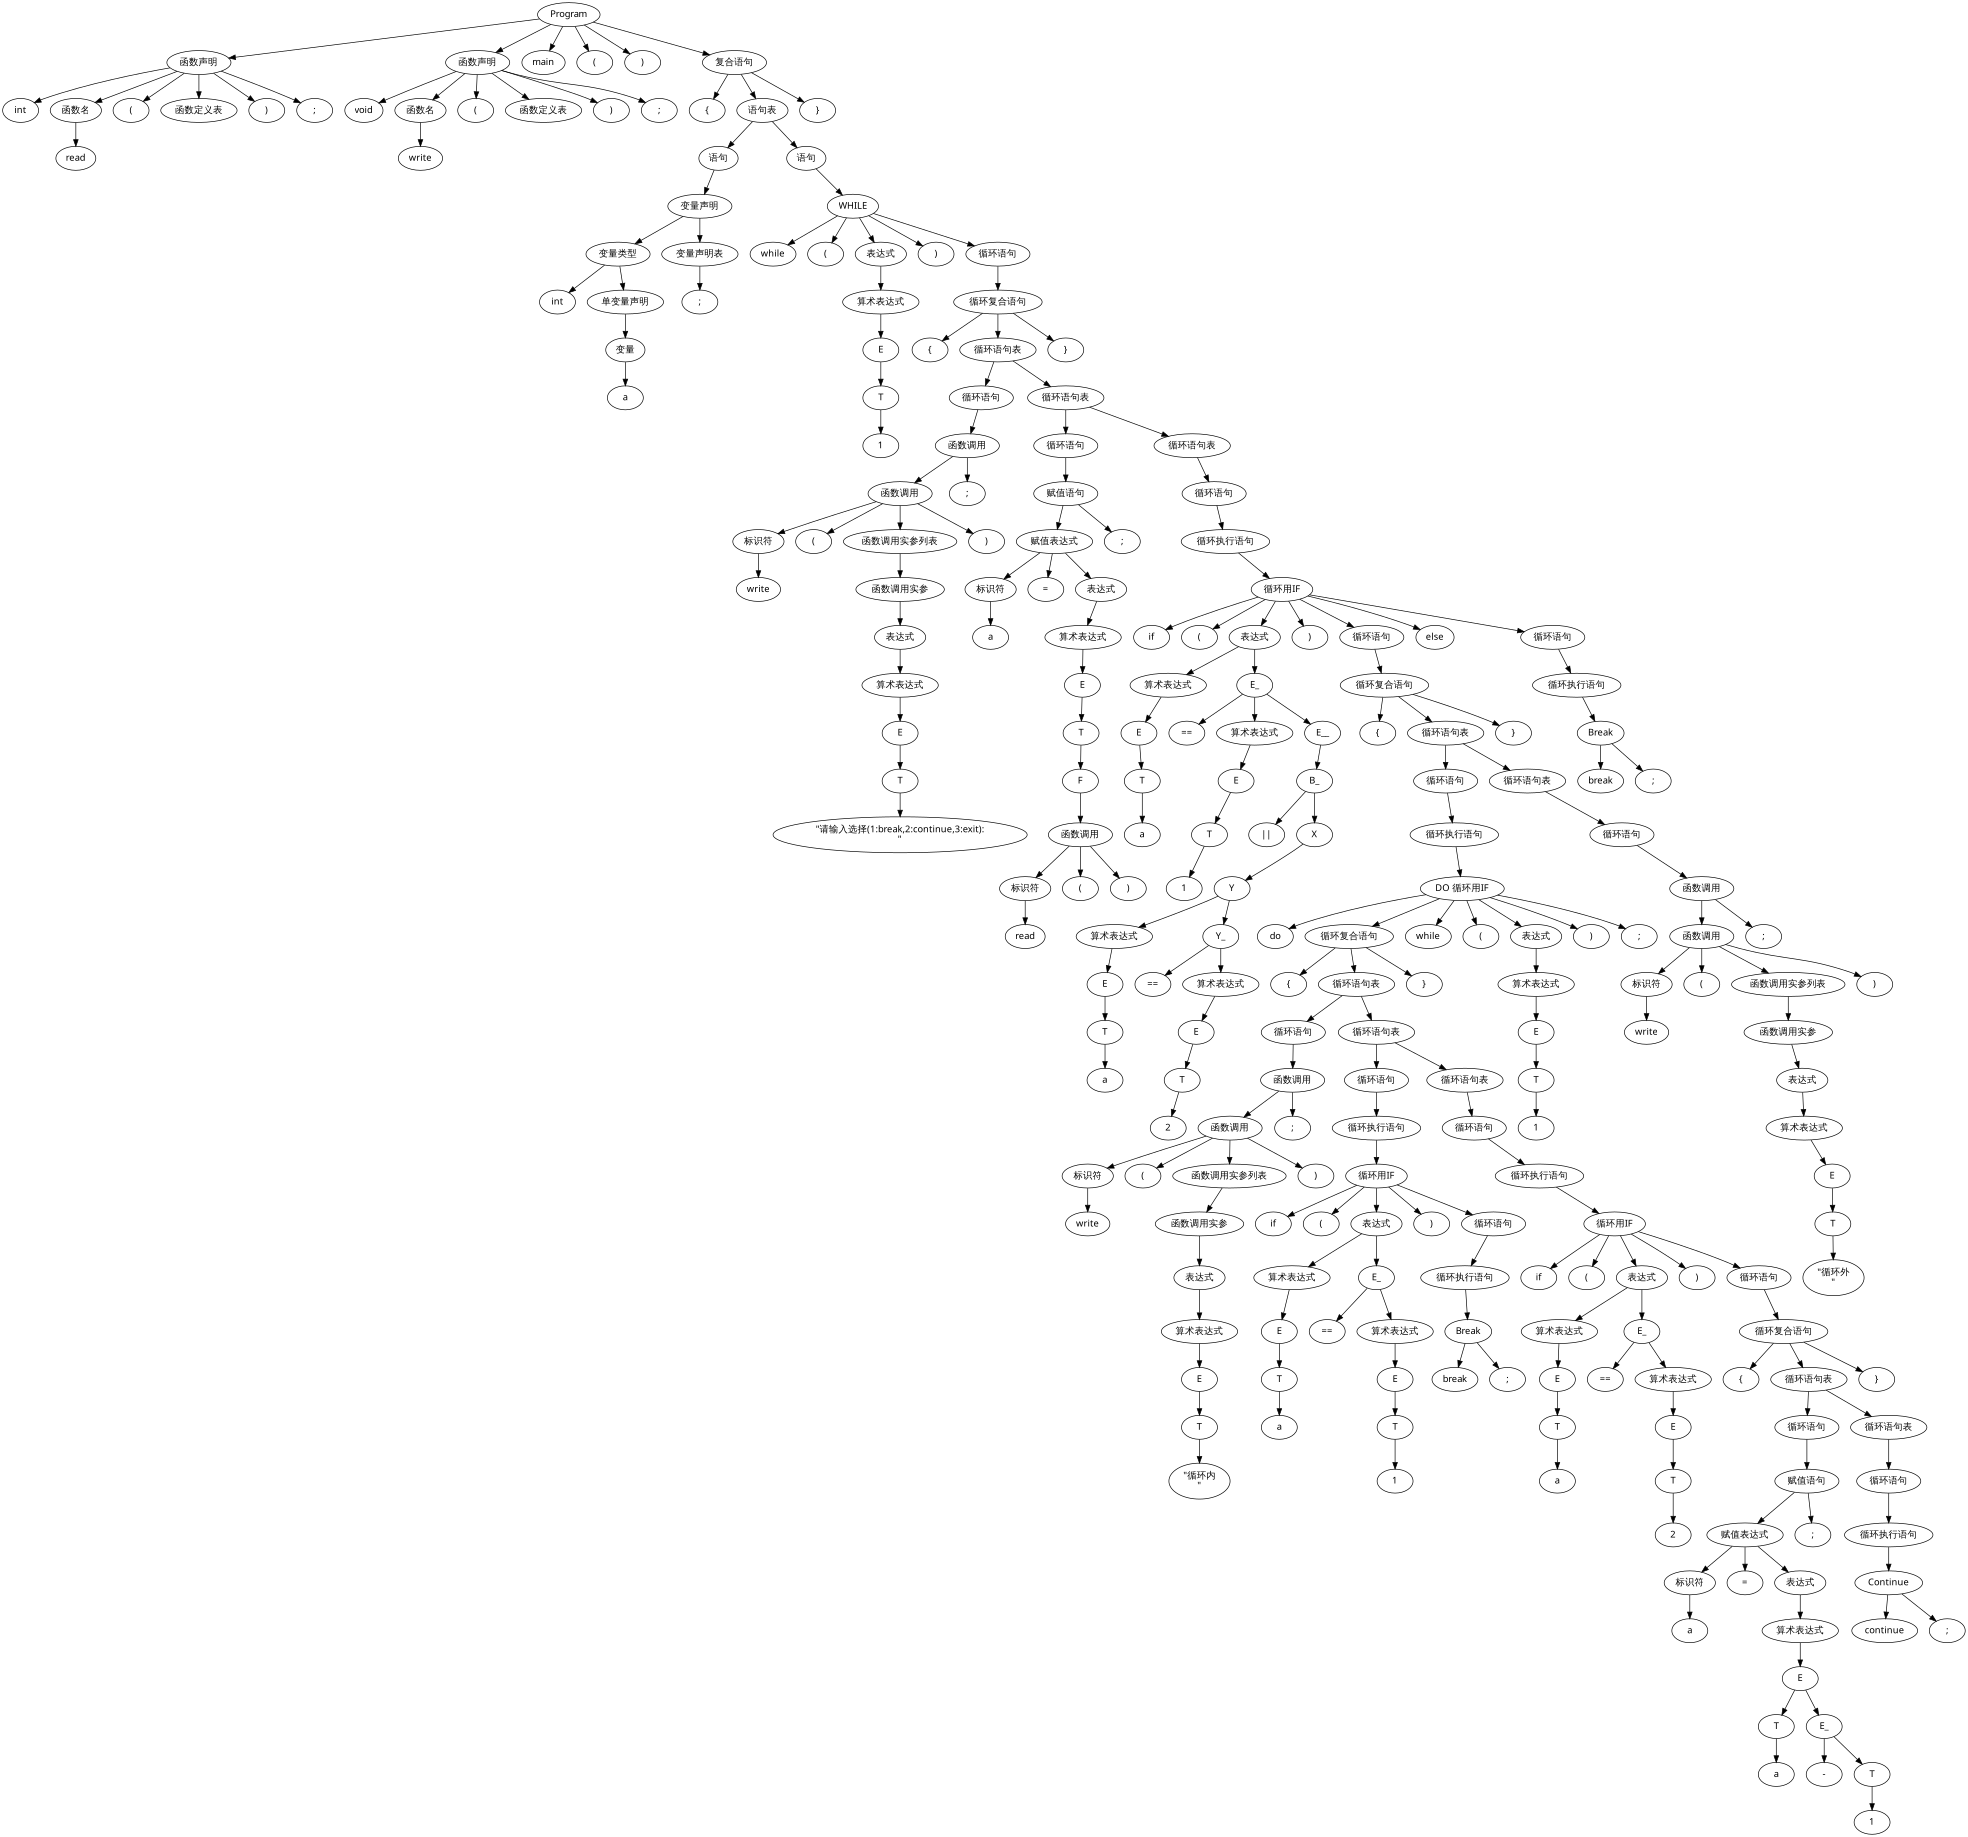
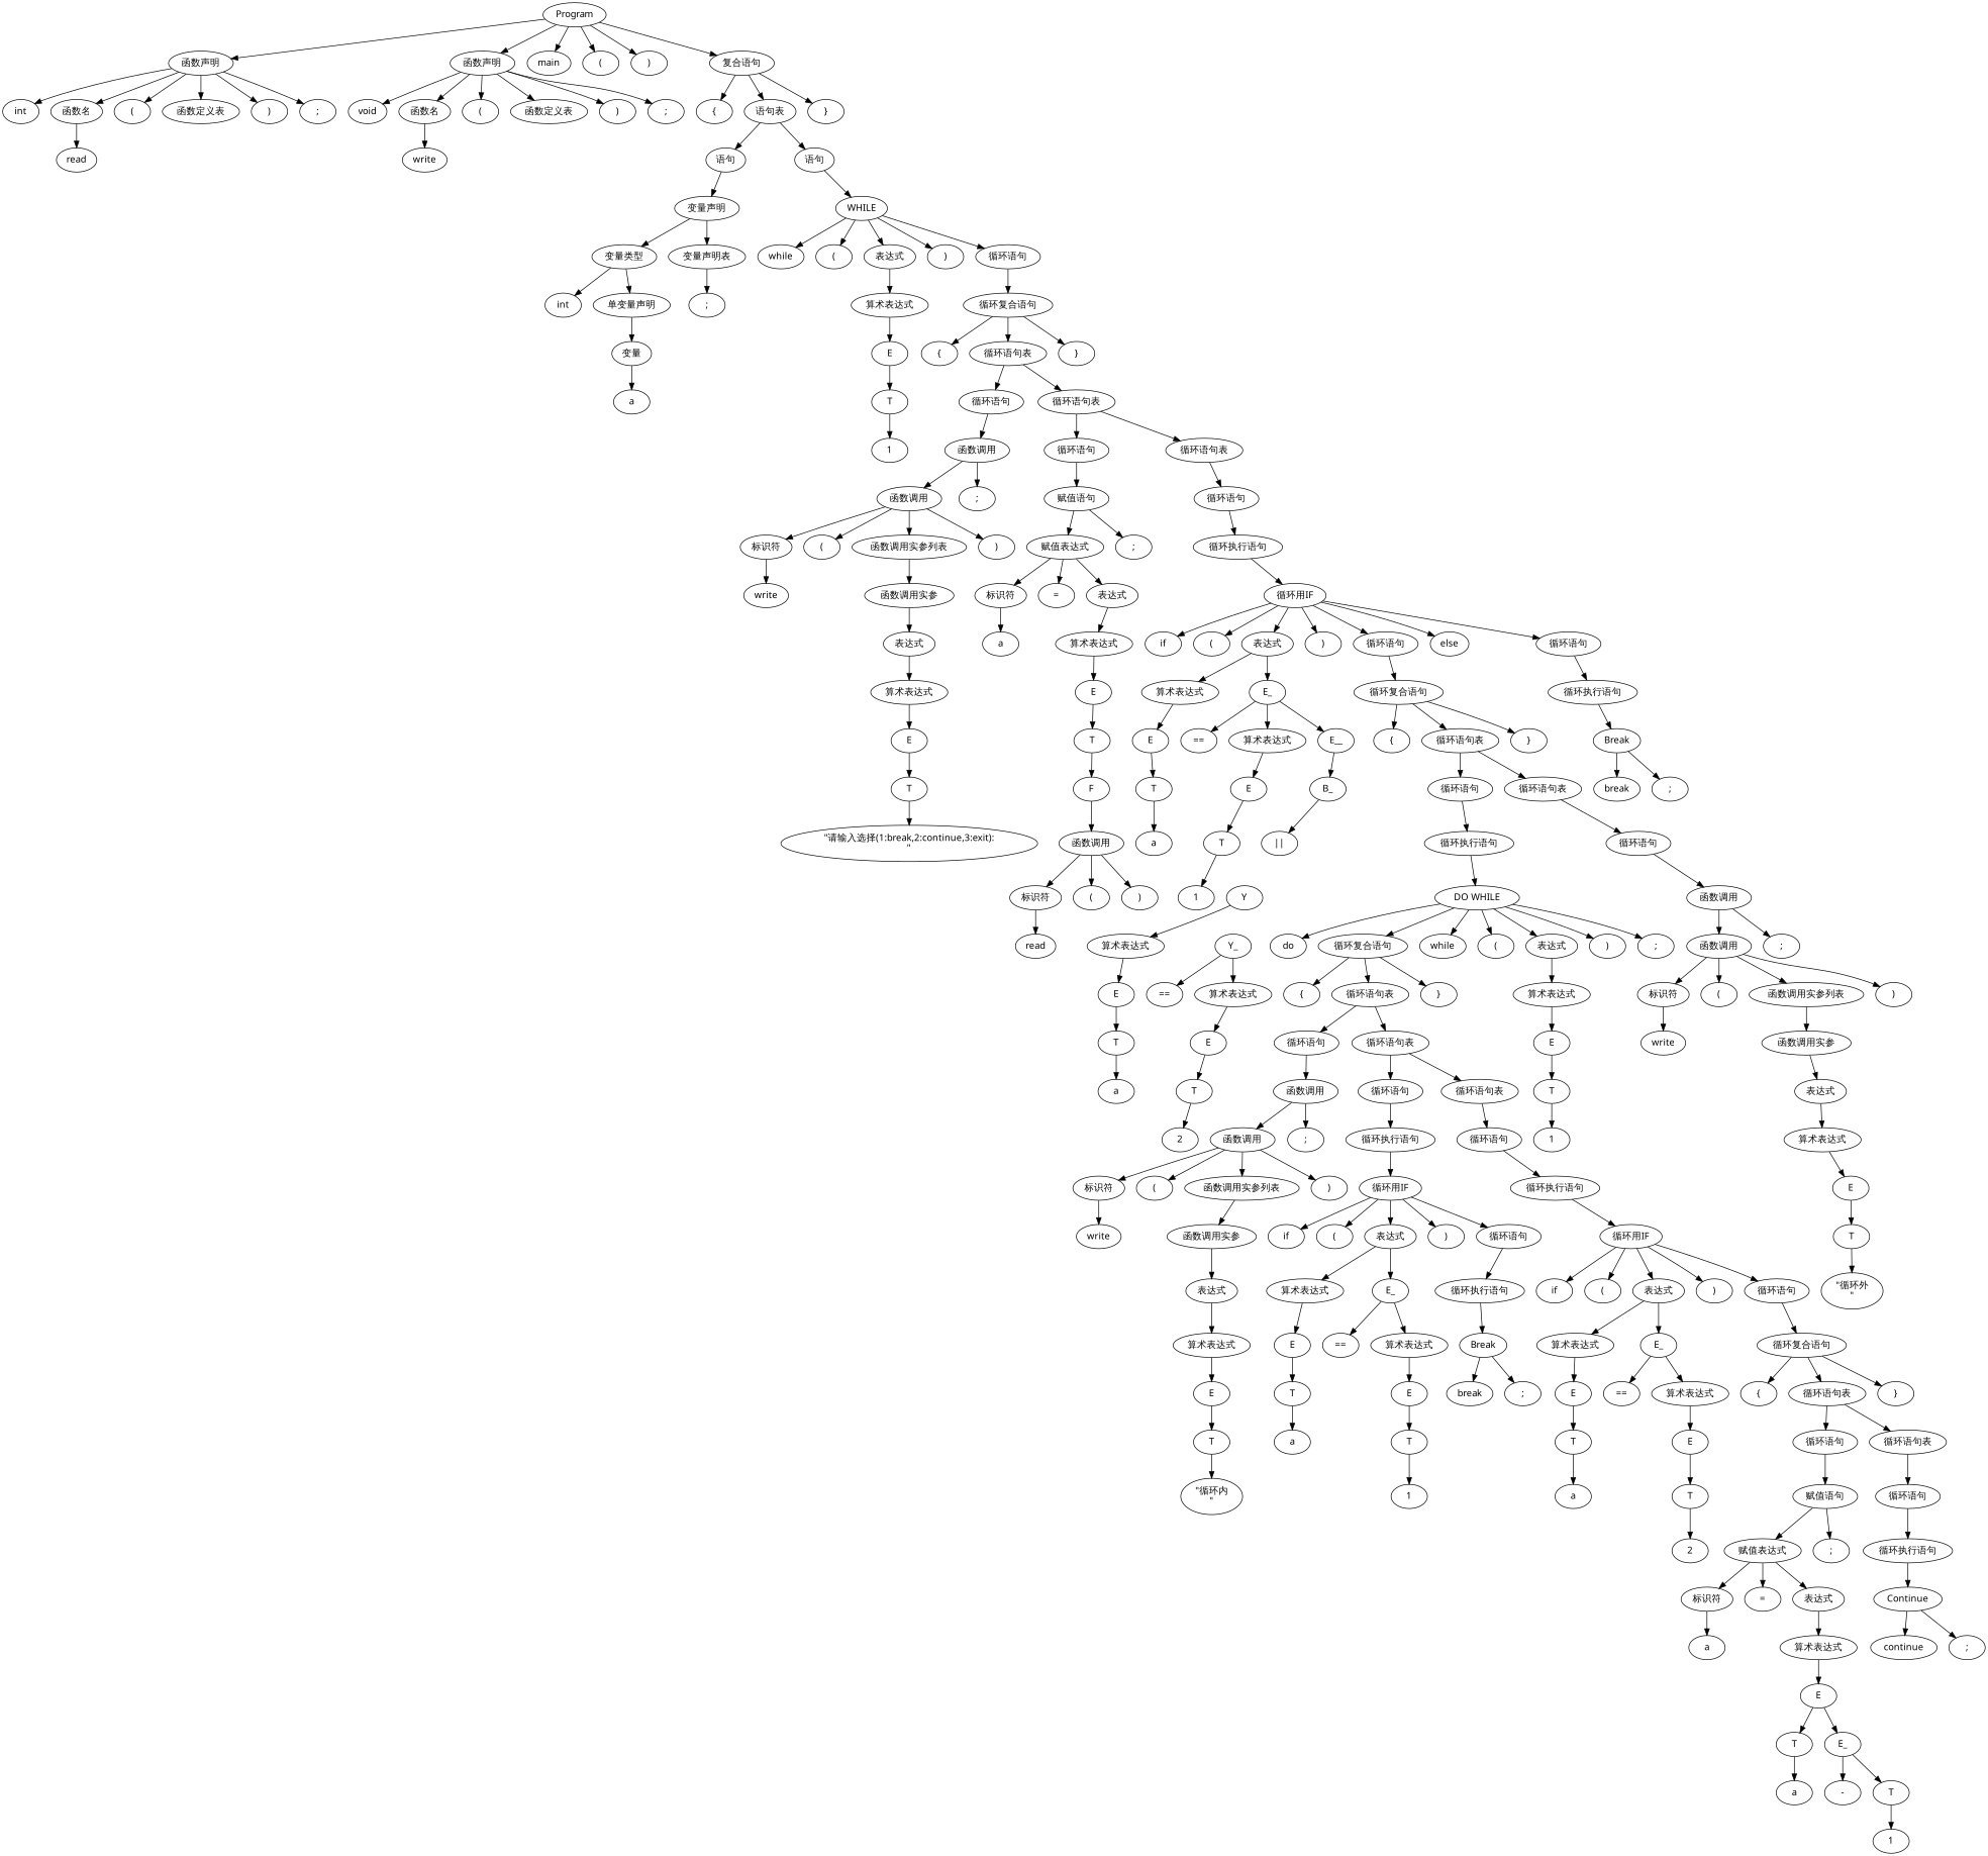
  digraph {
    node [fontname="Microsoft YaHei"]
    n1 [label=Program]
    n2 [label="函数声明"]
    n3 [label="函数声明"]
    n4 [label=main]
    n5 [label="("]
    n6 [label=")"]
    n7 [label="复合语句"]
    n8 [label=int]
    n9 [label="函数名"]
    n10 [label="("]
    n11 [label="函数定义表"]
    n12 [label=")"]
    n13 [label=";"]
    n14 [label=void]
    n15 [label="函数名"]
    n16 [label="("]
    n17 [label="函数定义表"]
    n18 [label=")"]
    n19 [label=";"]
    n20 [label="{"]
    n21 [label="语句表"]
    n22 [label="}"]
    n23 [label=read]
    n24 [label=write]
    n25 [label="语句"]
    n26 [label="语句"]
    n27 [label="变量声明"]
    n28 [label=WHILE]
    n29 [label="变量类型"]
    n30 [label="变量声明表"]
    n31 [label=int]
    n32 [label="单变量声明"]
    n33 [label=";"]
    n34 [label="变量"]
    n35 [label=a]
    n36 [label=while]
    n37 [label="("]
    n38 [label="表达式"]
    n39 [label=")"]
    n40 [label="循环语句"]
    n41 [label="算术表达式"]
    n42 [label="循环复合语句"]
    n43 [label=E]
    n44 [label=T]
    n45 [label=1]
    n46 [label="{"]
    n47 [label="循环语句表"]
    n48 [label="}"]
    n49 [label="循环语句"]
    n50 [label="循环语句表"]
    n51 [label="函数调用"]
    n52 [label="循环语句"]
    n53 [label="循环语句表"]
    n54 [label="函数调用"]
    n55 [label=";"]
    n56 [label="标识符"]
    n57 [label="("]
    n58 [label="函数调用实参列表"]
    n59 [label=")"]
    n60 [label=write]
    n61 [label="函数调用实参"]
    n62 [label="表达式"]
    n63 [label="算术表达式"]
    n64 [label=E]
    n65 [label=T]
    n66 [label="\"请输入选择(1:break,2:continue,3:exit):\n\""]
    n67 [label="赋值语句"]
    n68 [label="循环语句"]
    n69 [label="赋值表达式"]
    n70 [label=";"]
    n71 [label="标识符"]
    n72 [label="="]
    n73 [label="表达式"]
    n74 [label=a]
    n75 [label="算术表达式"]
    n76 [label=E]
    n77 [label=T]
    n78 [label=F]
    n79 [label="函数调用"]
    n80 [label="标识符"]
    n81 [label="("]
    n82 [label=")"]
    n83 [label=read]
    n84 [label="循环执行语句"]
    n85 [label="循环用IF"]
    n86 [label=if]
    n87 [label="("]
    n88 [label="表达式"]
    n89 [label=")"]
    n90 [label="循环语句"]
    n91 [label=else]
    n92 [label="循环语句"]
    n93 [label="算术表达式"]
    n94 [label=E_]
    n95 [label="循环复合语句"]
    n96 [label="循环执行语句"]
    n97 [label=E]
    n98 [label="=="]
    n99 [label="算术表达式"]
    n100 [label=E__]
    n101 [label=T]
    n102 [label=a]
    n103 [label=E]
    n104 [label=B_]
    n105 [label=T]
    n106 [label=1]
    n107 [label="||"]
-   n108 [label=X]
    n109 [label=Y]
    n110 [label="算术表达式"]
    n111 [label=Y_]
    n112 [label=E]
    n113 [label="=="]
    n114 [label="算术表达式"]
    n115 [label=T]
    n116 [label=a]
    n117 [label=E]
    n118 [label=T]
    n119 [label=2]
    n120 [label="{"]
    n121 [label="循环语句表"]
    n122 [label="}"]
    n123 [label="循环语句"]
    n124 [label="循环语句表"]
    n125 [label="循环执行语句"]
    n126 [label="循环语句"]
-   n127 [label="DO 循环用IF"]
+   n127 [label="DO WHILE"]
    n128 [label=do]
    n129 [label="循环复合语句"]
    n130 [label=while]
    n131 [label="("]
    n132 [label="表达式"]
    n133 [label=")"]
    n134 [label=";"]
    n135 [label="{"]
    n136 [label="循环语句表"]
    n137 [label="}"]
    n138 [label="算术表达式"]
    n139 [label="循环语句"]
    n140 [label="循环语句表"]
    n141 [label="函数调用"]
    n142 [label="循环语句"]
    n143 [label="循环语句表"]
    n144 [label="函数调用"]
    n145 [label=";"]
    n146 [label="标识符"]
    n147 [label="("]
    n148 [label="函数调用实参列表"]
    n149 [label=")"]
    n150 [label=write]
    n151 [label="函数调用实参"]
    n152 [label="表达式"]
    n153 [label="算术表达式"]
    n154 [label=E]
    n155 [label=T]
    n156 [label="\"循环内\n\""]
    n157 [label="循环执行语句"]
    n158 [label="循环语句"]
    n159 [label="循环用IF"]
    n160 [label=if]
    n161 [label="("]
    n162 [label="表达式"]
    n163 [label=")"]
    n164 [label="循环语句"]
    n165 [label="算术表达式"]
    n166 [label=E_]
    n167 [label="循环执行语句"]
    n168 [label=E]
    n169 [label="=="]
    n170 [label="算术表达式"]
    n171 [label=T]
    n172 [label=a]
    n173 [label=E]
    n174 [label=T]
    n175 [label=1]
    n176 [label=Break]
    n177 [label=break]
    n178 [label=";"]
    n179 [label="循环执行语句"]
    n180 [label="循环用IF"]
    n181 [label=if]
    n182 [label="("]
    n183 [label="表达式"]
    n184 [label=")"]
    n185 [label="循环语句"]
    n186 [label="算术表达式"]
    n187 [label=E_]
    n188 [label="循环复合语句"]
    n189 [label=E]
    n190 [label="=="]
    n191 [label="算术表达式"]
    n192 [label=T]
    n193 [label=a]
    n194 [label=E]
    n195 [label=T]
    n196 [label=2]
    n197 [label="{"]
    n198 [label="循环语句表"]
    n199 [label="}"]
    n200 [label="循环语句"]
    n201 [label="循环语句表"]
    n202 [label="赋值语句"]
    n203 [label="循环语句"]
    n204 [label="赋值表达式"]
    n205 [label=";"]
    n206 [label="标识符"]
    n207 [label="="]
    n208 [label="表达式"]
    n209 [label=a]
    n210 [label="算术表达式"]
    n211 [label=E]
    n212 [label=T]
    n213 [label=E_]
    n214 [label=a]
    n215 [label="-"]
    n216 [label=T]
    n217 [label=1]
    n218 [label="循环执行语句"]
    n219 [label=Continue]
    n220 [label=continue]
    n221 [label=";"]
    n222 [label=E]
    n223 [label=T]
    n224 [label=1]
    n225 [label="函数调用"]
    n226 [label="函数调用"]
    n227 [label=";"]
    n228 [label="标识符"]
    n229 [label="("]
    n230 [label="函数调用实参列表"]
    n231 [label=")"]
    n232 [label=write]
    n233 [label="函数调用实参"]
    n234 [label="表达式"]
    n235 [label="算术表达式"]
    n236 [label=E]
    n237 [label=T]
    n238 [label="\"循环外\n\""]
    n239 [label=Break]
    n240 [label=break]
    n241 [label=";"]
    n1 -> n2
    n1 -> n3
    n1 -> n4
    n1 -> n5
    n1 -> n6
    n1 -> n7
    n2 -> n8
    n2 -> n9
    n2 -> n10
    n2 -> n11
    n2 -> n12
    n2 -> n13
    n3 -> n14
    n3 -> n15
    n3 -> n16
    n3 -> n17
    n3 -> n18
    n3 -> n19
    n7 -> n20
    n7 -> n21
    n7 -> n22
    n9 -> n23
    n15 -> n24
    n21 -> n25
    n21 -> n26
    n25 -> n27
    n26 -> n28
    n27 -> n29
    n27 -> n30
    n28 -> n36
    n28 -> n37
    n28 -> n38
    n28 -> n39
    n28 -> n40
    n29 -> n31
    n29 -> n32
    n30 -> n33
    n32 -> n34
    n34 -> n35
    n38 -> n41
    n40 -> n42
    n41 -> n43
    n42 -> n46
    n42 -> n47
    n42 -> n48
    n43 -> n44
    n44 -> n45
    n47 -> n49
    n47 -> n50
    n49 -> n51
    n50 -> n52
    n50 -> n53
    n51 -> n54
    n51 -> n55
    n52 -> n67
    n53 -> n68
    n54 -> n56
    n54 -> n57
    n54 -> n58
    n54 -> n59
    n56 -> n60
    n58 -> n61
    n61 -> n62
    n62 -> n63
    n63 -> n64
    n64 -> n65
    n65 -> n66
    n67 -> n69
    n67 -> n70
    n68 -> n84
    n69 -> n71
    n69 -> n72
    n69 -> n73
    n71 -> n74
    n73 -> n75
    n75 -> n76
    n76 -> n77
    n77 -> n78
    n78 -> n79
    n79 -> n80
    n79 -> n81
    n79 -> n82
    n80 -> n83
    n84 -> n85
    n85 -> n86
    n85 -> n87
    n85 -> n88
    n85 -> n89
    n85 -> n90
    n85 -> n91
    n85 -> n92
    n88 -> n93
    n88 -> n94
    n90 -> n95
    n92 -> n96
    n93 -> n97
    n94 -> n98
    n94 -> n99
    n94 -> n100
    n95 -> n120
    n95 -> n121
    n95 -> n122
    n96 -> n239
    n97 -> n101
    n99 -> n103
    n100 -> n104
    n101 -> n102
    n103 -> n105
    n104 -> n107
-   n104 -> n108
    n105 -> n106
-   n108 -> n109
    n109 -> n110
-   n109 -> n111
    n110 -> n112
    n111 -> n113
    n111 -> n114
    n112 -> n115
    n114 -> n117
    n115 -> n116
    n117 -> n118
    n118 -> n119
    n121 -> n123
    n121 -> n124
    n123 -> n125
    n124 -> n126
    n125 -> n127
    n126 -> n225
    n127 -> n128
    n127 -> n129
    n127 -> n130
    n127 -> n131
    n127 -> n132
    n127 -> n133
    n127 -> n134
    n129 -> n135
    n129 -> n136
    n129 -> n137
    n132 -> n138
    n136 -> n139
    n136 -> n140
    n138 -> n222
    n139 -> n141
    n140 -> n142
    n140 -> n143
    n141 -> n144
    n141 -> n145
    n142 -> n157
    n143 -> n158
    n144 -> n146
    n144 -> n147
    n144 -> n148
    n144 -> n149
    n146 -> n150
    n148 -> n151
    n151 -> n152
    n152 -> n153
    n153 -> n154
    n154 -> n155
    n155 -> n156
    n157 -> n159
    n158 -> n179
    n159 -> n160
    n159 -> n161
    n159 -> n162
    n159 -> n163
    n159 -> n164
    n162 -> n165
    n162 -> n166
    n164 -> n167
    n165 -> n168
    n166 -> n169
    n166 -> n170
    n167 -> n176
    n168 -> n171
    n170 -> n173
    n171 -> n172
    n173 -> n174
    n174 -> n175
    n176 -> n177
    n176 -> n178
    n179 -> n180
    n180 -> n181
    n180 -> n182
    n180 -> n183
    n180 -> n184
    n180 -> n185
    n183 -> n186
    n183 -> n187
    n185 -> n188
    n186 -> n189
    n187 -> n190
    n187 -> n191
    n188 -> n197
    n188 -> n198
    n188 -> n199
    n189 -> n192
    n191 -> n194
    n192 -> n193
    n194 -> n195
    n195 -> n196
    n198 -> n200
    n198 -> n201
    n200 -> n202
    n201 -> n203
    n202 -> n204
    n202 -> n205
    n203 -> n218
    n204 -> n206
    n204 -> n207
    n204 -> n208
    n206 -> n209
    n208 -> n210
    n210 -> n211
    n211 -> n212
    n211 -> n213
    n212 -> n214
    n213 -> n215
    n213 -> n216
    n216 -> n217
    n218 -> n219
    n219 -> n220
    n219 -> n221
    n222 -> n223
    n223 -> n224
    n225 -> n226
    n225 -> n227
    n226 -> n228
    n226 -> n229
    n226 -> n230
    n226 -> n231
    n228 -> n232
    n230 -> n233
    n233 -> n234
    n234 -> n235
    n235 -> n236
    n236 -> n237
    n237 -> n238
    n239 -> n240
    n239 -> n241
  }
